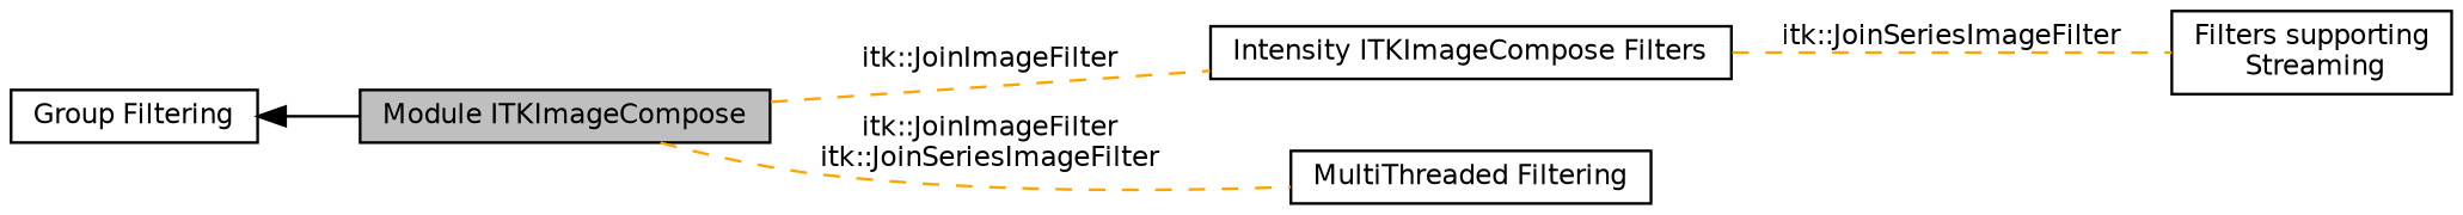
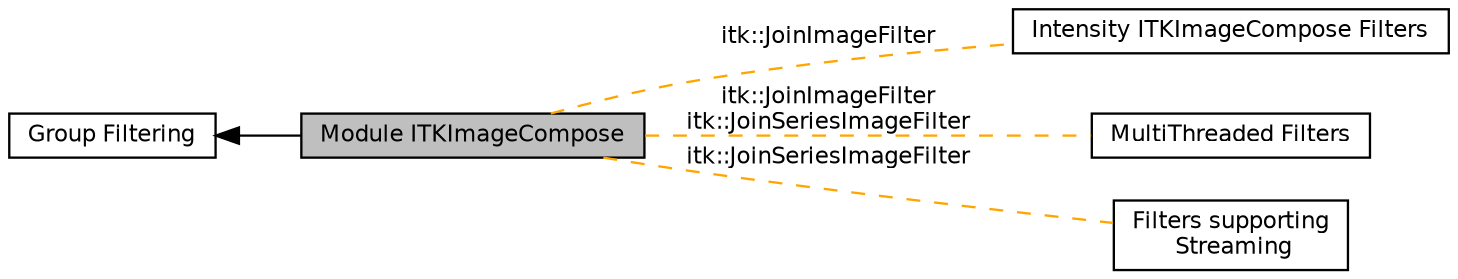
  digraph {
    rankdir=LR
    node [color=black fillcolor=white fontname=Helvetica fontsize=10 shape=box style=filled]
    edge [dir=none fontname=Helvetica fontsize=10 labelfontname=Helvetica labelfontsize=10 shape=plaintext style=dashed color=orange]
    n1 [height=0.2 label="Group Filtering" width=0.4]
    n2 [fillcolor=grey75 fontcolor=black height=0.2 label="Module ITKImageCompose" width=0.4]
    n3 [height=0.2 label="Intensity ITKImageCompose Filters" width=0.4]
-   n4 [height=0.2 label="MultiThreaded Filtering" width=0.4]
+   n4 [height=0.2 label="MultiThreaded Filters" width=0.4]
    n5 [height=0.2 label="Filters supporting\l Streaming" width=0.4]
    n1 -> n2 [dir=back style=solid color=""]
    n2 -> n3 [label="itk::JoinImageFilter"]
    n2 -> n4 [label="itk::JoinImageFilter\nitk::JoinSeriesImageFilter"]
-   n3 -> n5 [label="itk::JoinSeriesImageFilter"]
+   n2 -> n5 [label="itk::JoinSeriesImageFilter"]
  }
